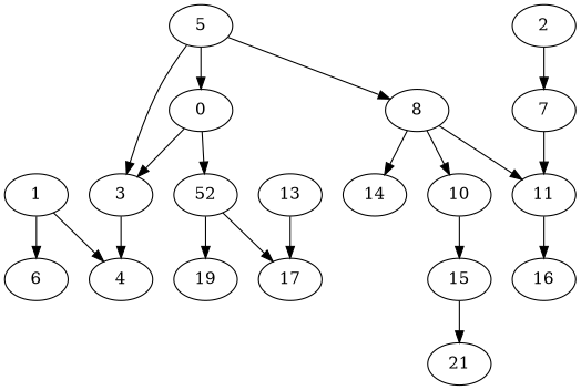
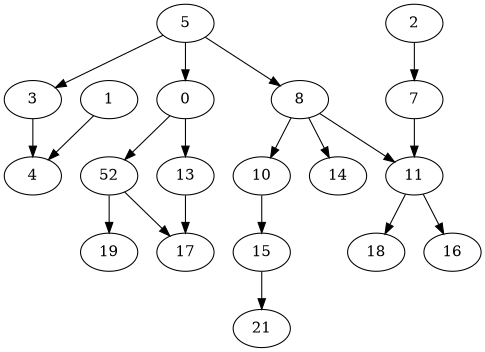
  digraph {
    node [alpha=0.13]
    1 [alpha=0.14 expect_size=49408000]
-   6 [alpha=0.06 expect_size=15005696]
    4 [alpha=0.17 expect_size=46790656]
    2 [alpha=0.20 expect_size=43581440]
    7 [alpha=0.18 expect_size=25823232]
    11 [expect_size=46598144]
    8 [alpha=0.06 expect_size=8089600]
    10 [expect_size=32651264]
    14 [alpha=0.10 expect_size=36328448]
    3 [alpha=0.02 expect_size=50239488]
    5 [alpha=0.04 expect_size=25451520]
    n12 [alpha=0.18 expect_size=26935296 label=0]
    n13 [expect_size=32198656 label=52]
    13 [alpha=0.14 expect_size=31943680]
    15 [alpha=0.03 expect_size=29591552]
    16 [alpha=0.14 expect_size=38156288]
+   18 [alpha=0.12 expect_size=48477184]
    17 [expect_size=6156288]
    19 [alpha=0.01 expect_size=16228352]
    n20 [alpha=0.07 expect_size=11842560 label=21]
-   1 -> 6
    1 -> 4
    2 -> 7
    7 -> 11
    11 -> 16
+   11 -> 18
    8 -> 11
    8 -> 10
    8 -> 14
    10 -> 15
    3 -> 4
    5 -> 8
    5 -> 3
    5 -> n12
    n12 -> n13
-   n12 -> 3
+   n12 -> 13
    n13 -> 17
    n13 -> 19
    13 -> 17
    15 -> n20
  }
